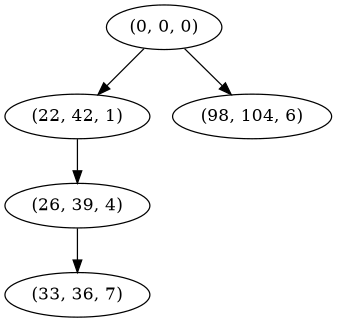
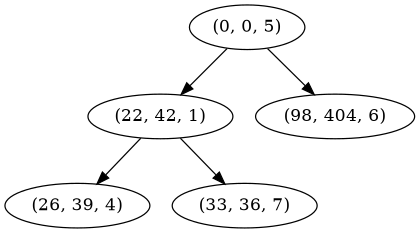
  digraph {
-   "(0, 0, 0)"
+   "(0, 0, 0)" [label="(0, 0, 5)"]
    "(22, 42, 1)"
-   "(98, 104, 6)"
+   "(98, 104, 6)" [label="(98, 404, 6)"]
    "(26, 39, 4)"
    n5 [label="(33, 36, 7)"]
    "(0, 0, 0)" -> "(22, 42, 1)"
    "(0, 0, 0)" -> "(98, 104, 6)"
    "(22, 42, 1)" -> "(26, 39, 4)"
-   "(26, 39, 4)" -> n5
+   "(22, 42, 1)" -> n5
  }
